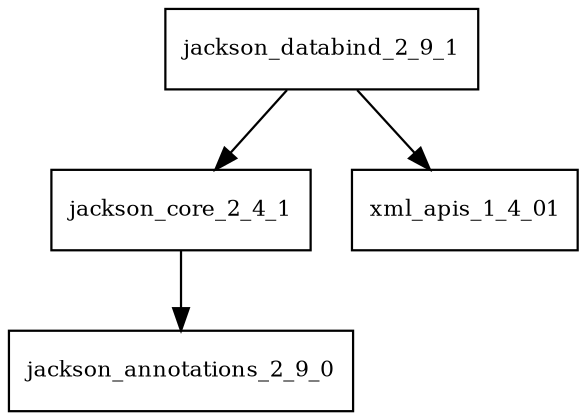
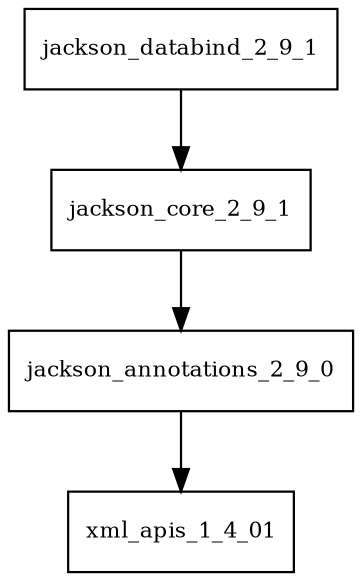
  digraph {
    node [fontsize=10.0 shape=box]
    jackson_databind_2_9_1
-   jackson_core_2_9_1 [label=jackson_core_2_4_1]
+   jackson_core_2_9_1
    xml_apis_1_4_01
    jackson_annotations_2_9_0
    jackson_databind_2_9_1 -> jackson_core_2_9_1
-   jackson_databind_2_9_1 -> xml_apis_1_4_01
+   jackson_annotations_2_9_0 -> xml_apis_1_4_01
    jackson_core_2_9_1 -> jackson_annotations_2_9_0
  }
